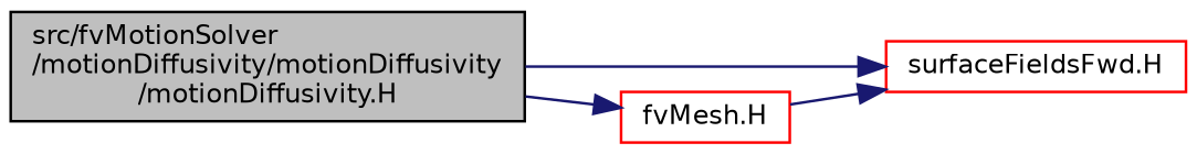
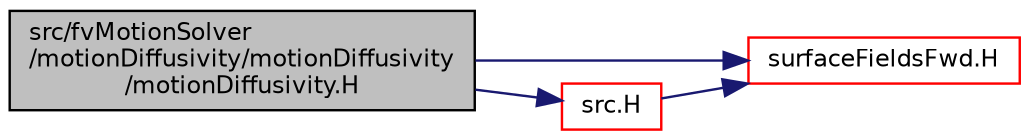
  digraph {
    rankdir=LR
    node [color=red fontname=Helvetica fontsize=10 shape=record]
    edge [color=midnightblue fontname=Helvetica fontsize=10 labelfontname=Helvetica labelfontsize=10 style=solid]
    n1 [color=black fillcolor=grey75 fontcolor=black height=0.2 label="src/fvMotionSolver\l/motionDiffusivity/motionDiffusivity\l/motionDiffusivity.H" style=filled width=0.4]
    n2 [height=0.2 label="surfaceFieldsFwd.H" width=0.4]
-   n3 [height=0.2 label="fvMesh.H" width=0.4]
+   n3 [height=0.2 label="src.H" width=0.4]
    n1 -> n2
    n1 -> n3
    n3 -> n2
  }
